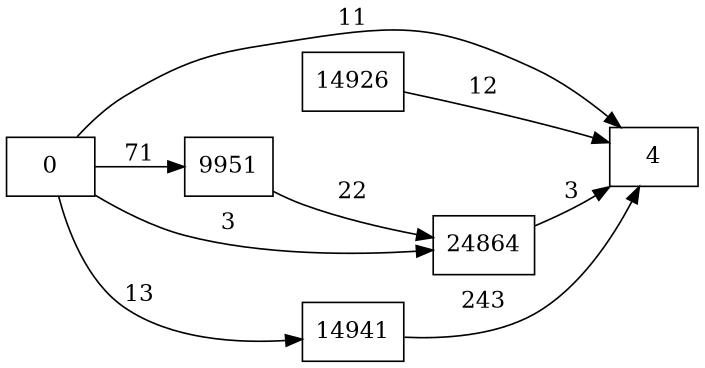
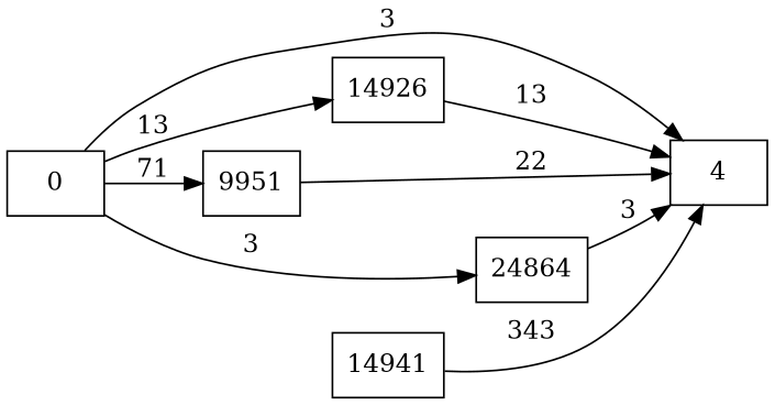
  digraph {
    rankdir=LR
    node [shape=rectangle]
    n1 [label=4]
    9951
    14926
    n4 [label=14941]
    24864
    0
-   9951 -> 24864 [label=22]
-   14926 -> n1 [label=12]
-   n4 -> n1 [label=243]
+   9951 -> n1 [label=22]
+   14926 -> n1 [label=13]
+   n4 -> n1 [label=343]
    24864 -> n1 [label=3]
-   0 -> n1 [label=11]
+   0 -> n1 [label=3]
    0 -> 9951 [label=71]
-   0 -> n4 [label=13]
+   0 -> 14926 [label=13]
    0 -> 24864 [label=3]
  }
